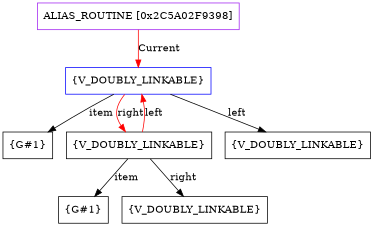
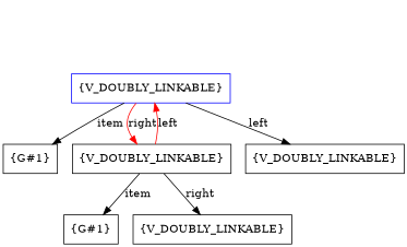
  digraph {
    node [shape=box]
-   n1 [color=purple label=<ALIAS_ROUTINE [0x2C5A02F9398]>]
    n2 [color=blue label=<{V_DOUBLY_LINKABLE}>]
    n3 [label=<{G#1}>]
    n4 [label=<{V_DOUBLY_LINKABLE}>]
    n5 [label=<{V_DOUBLY_LINKABLE}>]
    n6 [label=<{G#1}>]
    n7 [label=<{V_DOUBLY_LINKABLE}>]
-   n1 -> n2 [color=red label=<Current>]
    n2 -> n3 [label=<item>]
    n2 -> n4 [color=red label=<right>]
    n2 -> n5 [label=<left>]
    n4 -> n2 [color=red label=<left>]
    n4 -> n6 [label=<item>]
    n4 -> n7 [label=<right>]
  }
